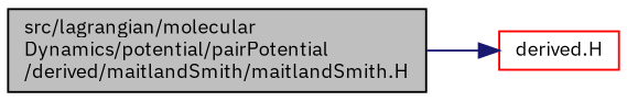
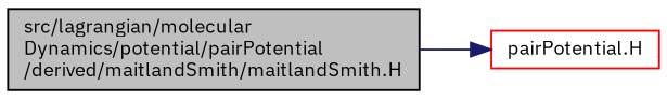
  digraph {
    rankdir=LR
    fontname="IBM Plex Sans"
    node [fontname="IBM Plex Sans" fontsize=10 shape=record]
    n1 [color=black fillcolor=grey75 fontcolor=black height=0.2 label="src/lagrangian/molecular\lDynamics/potential/pairPotential\l/derived/maitlandSmith/maitlandSmith.H" style=filled width=0.4]
-   n2 [color=red height=0.2 label="derived.H" width=0.4]
+   n2 [color=red height=0.2 label="pairPotential.H" width=0.4]
    n1 -> n2 [color=midnightblue fontname="IBM Plex Sans" fontsize=10 labelfontname=FreeSans labelfontsize=10 style=solid]
  }
